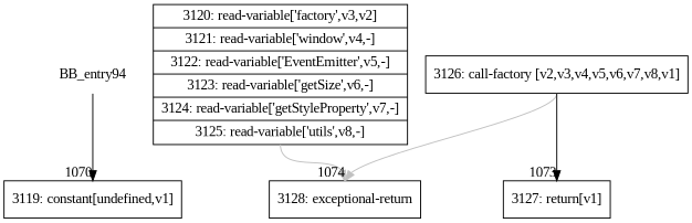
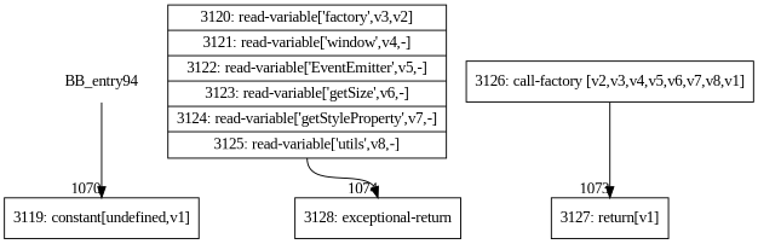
  digraph {
    fontname="Liberation Serif"
    rankdir=TD
    node [fontname="Liberation Serif" shape=record]
    edge [fontname="Liberation Serif" headport=n tailport=s]
    n1 [label=BB_entry94 shape=none]
    n2 [label="{3119: constant[undefined,v1]}"]
    n3 [label="{3120: read-variable['factory',v3,v2]|3121: read-variable['window',v4,-]|3122: read-variable['EventEmitter',v5,-]|3123: read-variable['getSize',v6,-]|3124: read-variable['getStyleProperty',v7,-]|3125: read-variable['utils',v8,-]}"]
    n4 [label="{3128: exceptional-return}"]
    n5 [label="{3126: call-factory [v2,v3,v4,v5,v6,v7,v8,v1]}"]
    n6 [label="{3127: return[v1]}"]
    n1 -> n2 [headlabel="    1070"]
-   n3 -> n4 [color=gray headlabel="      1074"]
-   n5 -> n4 [color=gray]
+   n3 -> n4 [color=black headlabel="      1074"]
    n5 -> n6 [headlabel="      1073"]
  }
